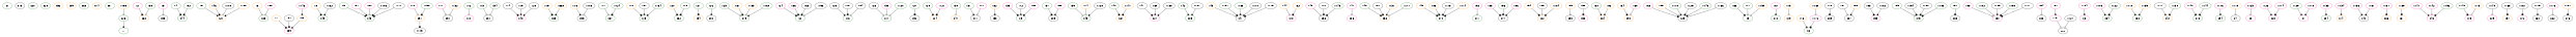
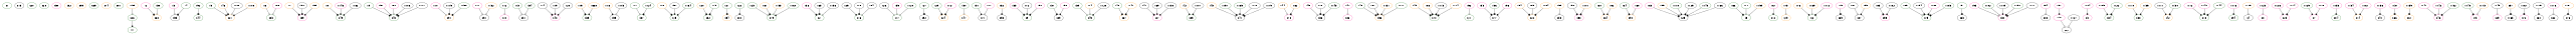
  strict digraph {
    node [color=darkgreen]
    edge [arrowhead=box weight=1]
    c1
    c13 [color=black]
    c20
    c28
+   c50 [color=deeppink]
    c52 [color=darkorange]
    c59 [color=darkorange]
    c65
    c74 [color=darkorange]
    c81
    c26
    v1
    v2 [color=deeppink]
    c68 [color=darkorange]
    v3 [color=deeppink]
    c93 [color=black]
    v4
    c44
    c21 [color=darkorange]
    v5
    v6 [color=darkorange]
    c83
    v7 [color=darkorange]
    c39 [color=deeppink]
    v8 [color=darkorange]
    c49
    v9
    c43
    v10 [color=deeppink]
    c91 [color=darkorange]
    v11 [color=deeppink]
    c51 [color=black]
    c10 [color=deeppink]
    v12
    c31 [color=black]
    v13
    v14 [color=black]
    c48 [color=deeppink]
    v15 [color=darkorange]
    c35
    v16 [color=darkorange]
    c95 [color=black]
    v17
    c37
    v18 [color=darkorange]
    c15
    v19 [color=black]
    v20 [color=darkorange]
    c32
    c54 [color=darkorange]
    v21
    c80 [color=black]
    v22
    v23
    c79
-   v24 [color=deeppink]
    c2
    v25 [color=black]
    c16
    v26 [color=black]
    c17
    c92 [color=black]
    v27
    v28 [color=black]
    c24 [color=darkorange]
    v29
    c47 [color=darkorange]
    v30
    c71 [color=black]
    v31
    v32 [color=darkorange]
    c53 [color=black]
    v33 [color=deeppink]
    c9
    v34
    v35 [color=deeppink]
    v36 [color=deeppink]
    c89 [color=black]
    v37
    v38
    v39
    c45
    c67 [color=darkorange]
    v40
    v41 [color=black]
    c27 [color=deeppink]
-   v42
+   v42 [color=darkorange]
    c85
    v43 [color=darkorange]
    c41 [color=black]
    v44 [color=darkorange]
    c78 [color=deeppink]
    v45 [color=deeppink]
    c36 [color=black]
    v46 [color=darkorange]
    v47 [color=deeppink]
    c86 [color=deeppink]
    c56 [color=darkorange]
    v48
    v49 [color=darkorange]
    c70
    v50 [color=black]
    v51 [color=deeppink]
    v52 [color=deeppink]
    c11
    v53 [color=deeppink]
    c77 [color=black]
    v54 [color=darkorange]
    c22 [color=darkorange]
    v55 [color=darkorange]
    c33 [color=black]
    v56
    v57 [color=black]
    v58 [color=black]
    c58 [color=deeppink]
    v59 [color=darkorange]
    c64 [color=darkorange]
    v60
    v61 [color=darkorange]
    v62 [color=darkorange]
    v63 [color=black]
    c90 [color=darkorange]
-   v64 [color=darkorange]
+   v64
    v65 [color=deeppink]
    c25 [color=black]
    v66
    c5
    v67 [color=deeppink]
    c12
    v68 [color=deeppink]
    v69 [color=black]
    v70 [color=black]
    v71
    v72 [color=black]
    v73 [color=darkorange]
    c19 [color=darkorange]
    v74 [color=darkorange]
    v75
    v76 [color=darkorange]
    c6
    v77 [color=deeppink]
    v78 [color=black]
-   v79 [color=black]
+   v79 [color=deeppink]
    c69 [color=black]
    v80 [color=deeppink]
    v81 [color=black]
    c87 [color=black]
    v82 [color=darkorange]
    v83 [color=black]
    c55 [color=deeppink]
    v84 [color=black]
    v85 [color=black]
    v86 [color=darkorange]
    v87 [color=black]
    v88 [color=deeppink]
    v89
    c75
    v90 [color=deeppink]
    c63 [color=black]
    v91
    v92
    v93 [color=deeppink]
    c30 [color=deeppink]
    v94 [color=deeppink]
    c88 [color=black]
    v95 [color=darkorange]
    v96 [color=deeppink]
    v97 [color=deeppink]
    v151 [color=deeppink]
    c82 [color=black]
    v98 [color=deeppink]
    v99 [color=darkorange]
    v100 [color=black]
+   v101 [color=darkorange]
    v102
    v103 [color=black]
    v104 [color=deeppink]
    c3 [color=deeppink]
    v105 [color=deeppink]
    c34
    v106 [color=black]
    v107 [color=black]
    v108 [color=darkorange]
    v109 [color=black]
    v110 [color=darkorange]
    c38
    v111 [color=black]
    c42 [color=darkorange]
+   v112 [color=deeppink]
    c18
    v113 [color=black]
    v114 [color=darkorange]
    v115 [color=black]
    v116 [color=deeppink]
    c94
    v117 [color=black]
    v118
    v119 [color=darkorange]
    c4 [color=black]
    v120
    v121 [color=deeppink]
    v122
    v123 [color=deeppink]
    c8 [color=deeppink]
    v124
    v125 [color=black]
    v126 [color=deeppink]
    c23 [color=deeppink]
    v127 [color=black]
    v128 [color=black]
    c7 [color=deeppink]
    v129
    v130
    v131 [color=darkorange]
    v132 [color=darkorange]
    v133 [color=deeppink]
    c84
    v134 [color=deeppink]
    c14 [color=darkorange]
    v135 [color=darkorange]
    v136 [color=deeppink]
    c40 [color=black]
    v137 [color=deeppink]
    c66 [color=darkorange]
    v138 [color=black]
    v139 [color=darkorange]
    c61 [color=darkorange]
    v140 [color=deeppink]
    v141 [color=deeppink]
    c46 [color=deeppink]
    v142 [color=deeppink]
    v143
    v144
    v145
    v146 [color=deeppink]
    v147 [color=darkorange]
    c73 [color=deeppink]
    v148
    v149 [color=black]
    c29 [color=deeppink]
    v150
    v152
    v153 [color=darkorange]
    v154 [color=black]
    v155 [color=darkorange]
    v156 [color=black]
    v157
    v158
    v159 [color=darkorange]
    v160
    v161 [color=deeppink]
    v162 [color=black]
    v163 [color=black]
    c57 [color=darkorange]
    v164
    v165
    v166 [color=black]
    v167 [color=black]
    c72 [color=deeppink]
    n260 [color=darkorange label=v668]
    v169 [color=darkorange]
    v170 [color=black]
    v171 [color=black]
    v172 [color=deeppink]
    v173 [color=darkorange]
    v174 [color=deeppink]
    v175 [color=black]
    c60 [color=black]
    v176 [color=deeppink]
    c62 [color=black]
    v177
    v178 [color=deeppink]
    v179 [color=black]
-   v180 [color=black]
+   v180 [color=deeppink]
    v181 [color=darkorange]
    c76 [color=black]
    v182 [color=black]
    v183
    v184 [color=darkorange]
    c26 -> v1 [arrowhead=dot]
    v2 -> c68
    v3 -> c93 [arrowhead=odot]
-   v4 -> c44
+   v4 -> c93
    v5 -> c21 [arrowhead=dot]
    v6 -> c83 [arrowhead=odot]
    v7 -> c39
    v8 -> c49
    v9 -> c43 [arrowhead=dot]
    v10 -> c91 [arrowhead=odot]
    v11 -> c51 [arrowhead=odot]
    v12 -> c10 [arrowhead=odot]
    v13 -> c31 [arrowhead=odot]
    v14 -> c48
    v15 -> c35
    v16 -> c95 [arrowhead=dot]
    v17 -> c37 [arrowhead=odot]
    v18 -> c15
    v19 -> c48 [arrowhead=dot]
    v20 -> c32
    v21 -> c54
    v22 -> c80 [arrowhead=dot]
    v23 -> c79 [arrowhead=odot]
-   v24 -> c2
    v25 -> c16 [arrowhead=dot]
    v26 -> c17 [arrowhead=odot]
    v27 -> c92
    v28 -> c48 [arrowhead=dot]
    v29 -> c24
    v30 -> c47 [arrowhead=odot]
    v31 -> c71 [arrowhead=dot]
    v32 -> c53 [arrowhead=dot]
    v33 -> c9
    v34 -> c31 [arrowhead=odot]
    v35 -> c17 [arrowhead=odot]
    v36 -> c2
    v37 -> c89
    v38 -> c68 [arrowhead=odot]
    v39 -> c45 [arrowhead=odot]
    v40 -> c67
    v41 -> c27
    v42 -> c85 [arrowhead=dot]
    v43 -> c41 [arrowhead=odot]
    v44 -> c78 [arrowhead=odot]
    v45 -> c36 [arrowhead=odot]
    v46 -> c21
    v47 -> c86 [arrowhead=odot]
    v48 -> c56
    v49 -> c70
    v50 -> c39
    v51 -> c43 [arrowhead=dot]
    v52 -> c11 [arrowhead=odot]
    v53 -> c77
    v54 -> c22
    v55 -> c33 [arrowhead=odot]
    v56 -> c77
    v57 -> c15 [arrowhead=dot]
    v58 -> c58
    v59 -> c39 [arrowhead=dot]
    v60 -> c64 [arrowhead=dot]
    v61 -> c79
    v62 -> c78
    v63 -> c2
    v64 -> c90
    v65 -> c25
    v66 -> c5
    v67 -> c12 [arrowhead=dot]
    v68 -> c90 [arrowhead=odot]
    v69 -> c27 [arrowhead=dot]
    v70 -> c36
    v71 -> c5 [arrowhead=odot]
    v72 -> c9 [arrowhead=dot]
    v73 -> c19 [arrowhead=odot]
    v74 -> c45 [arrowhead=odot]
    v75 -> c32
    v76 -> c6 [arrowhead=dot]
    v77 -> c71 [arrowhead=odot]
    v78 -> c16
    v79 -> c69
    v80 -> c43 [arrowhead=odot]
    v81 -> c87 [arrowhead=odot]
    v82 -> c64 [arrowhead=dot]
    v83 -> c55
    v84 -> c16 [arrowhead=odot]
    v85 -> c22 [arrowhead=odot]
    v86 -> c70
    v87 -> c56
    v88 -> c83 [arrowhead=odot]
    v89 -> c75 [arrowhead=odot]
    v90 -> c9
    v91 -> c63
    v92 -> c44
    v93 -> c30 [arrowhead=odot]
    v94 -> c88 [arrowhead=odot]
    v95 -> c25 [arrowhead=odot]
    v96 -> c77 [arrowhead=dot]
    v97 -> v151 [arrowhead=dot]
    v151 -> c82 [arrowhead=odot]
    v98 -> c89 [arrowhead=dot]
    v99 -> c87 [arrowhead=dot]
    v100 -> c21 [arrowhead=odot]
+   v101 -> c58
    v102 -> c30 [arrowhead=odot]
    v103 -> c95 [arrowhead=odot]
    v104 -> c3 [arrowhead=dot]
    v105 -> c34 [arrowhead=dot]
    v106 -> c43
    v107 -> c85 [arrowhead=dot]
    v108 -> c21 [arrowhead=dot]
    v109 -> c30 [arrowhead=dot]
    v110 -> c38 [arrowhead=dot]
    v111 -> c42 [arrowhead=dot]
+   v112 -> c18 [arrowhead=dot]
    v113 -> c70
    v114 -> c70
-   c91 -> v115
+   v115 -> c91
    v116 -> c94 [arrowhead=dot]
    v117 -> c43
    v118 -> c25 [arrowhead=dot]
    v119 -> c4 [arrowhead=odot]
    v120 -> c17 [arrowhead=odot]
    v121 -> c24
    v122 -> c34
    v123 -> c8 [arrowhead=odot]
    v124 -> c37
    v125 -> c25
    v126 -> c23 [arrowhead=dot]
    v127 -> c82 [arrowhead=odot]
    v128 -> c45 [arrowhead=dot]
    v129 -> c7 [arrowhead=dot]
    v130 -> c42
    v131 -> c56 [arrowhead=dot]
    v132 -> c51 [arrowhead=odot]
    v133 -> c84 [arrowhead=dot]
    v134 -> c14 [arrowhead=dot]
    v135 -> c38 [arrowhead=dot]
    v136 -> c40 [arrowhead=dot]
    v137 -> c66
    v138 -> c27 [arrowhead=dot]
    v139 -> c61
    v140 -> c18
    v141 -> c46 [arrowhead=dot]
    v142 -> c46 [arrowhead=odot]
    v143 -> c36
    v144 -> c18
    v145 -> c25 [arrowhead=dot]
-   v146 -> v59 [arrowhead=dot]
+   v146 -> c49 [arrowhead=dot]
    v147 -> c67
    v148 -> c73
    v149 -> c29 [arrowhead=odot]
    v150 -> c30
    v152 -> c46
    v153 -> c79 [arrowhead=odot]
    v154 -> c75
    v155 -> c26 [arrowhead=odot]
    v156 -> c2 [arrowhead=odot]
    v157 -> c41
    v158 -> c91
    v159 -> c5 [arrowhead=odot]
    v160 -> c79 [arrowhead=dot]
-   v161 -> c40 [arrowhead=dot]
+   v161 -> c14 [arrowhead=dot]
    v162 -> c49 [arrowhead=dot]
-   v163 -> c57
+   c57 -> v163
    v164 -> c15 [arrowhead=dot]
    v165 -> c41 [arrowhead=dot]
    v166 -> c25 [arrowhead=odot]
    v167 -> c72
    n260 -> c35 [arrowhead=dot]
-   v169 -> v172 [arrowhead=odot]
+   v169 -> c6 [arrowhead=odot]
    v170 -> c41 [arrowhead=dot]
    v171 -> c30
    v172 -> c6
    v173 -> c73 [arrowhead=odot]
    v174 -> c23
    v175 -> c60 [arrowhead=dot]
    v176 -> c62 [arrowhead=odot]
    v177 -> c56 [arrowhead=odot]
    v178 -> c7 [arrowhead=dot]
    v179 -> c41
    v180 -> c75
    v181 -> c76
    v182 -> c55 [arrowhead=dot]
    v183 -> c75
    v184 -> c22
  }
